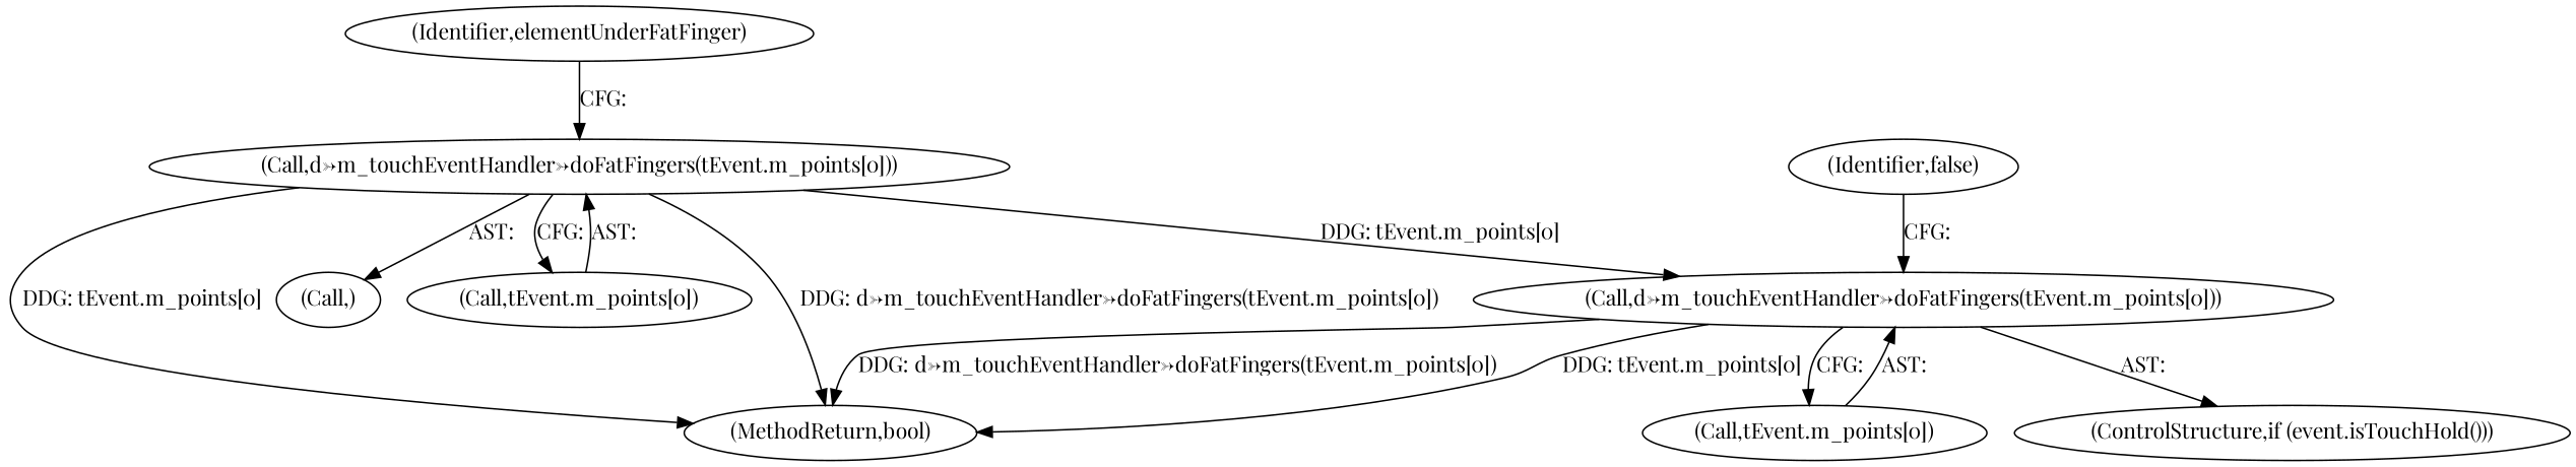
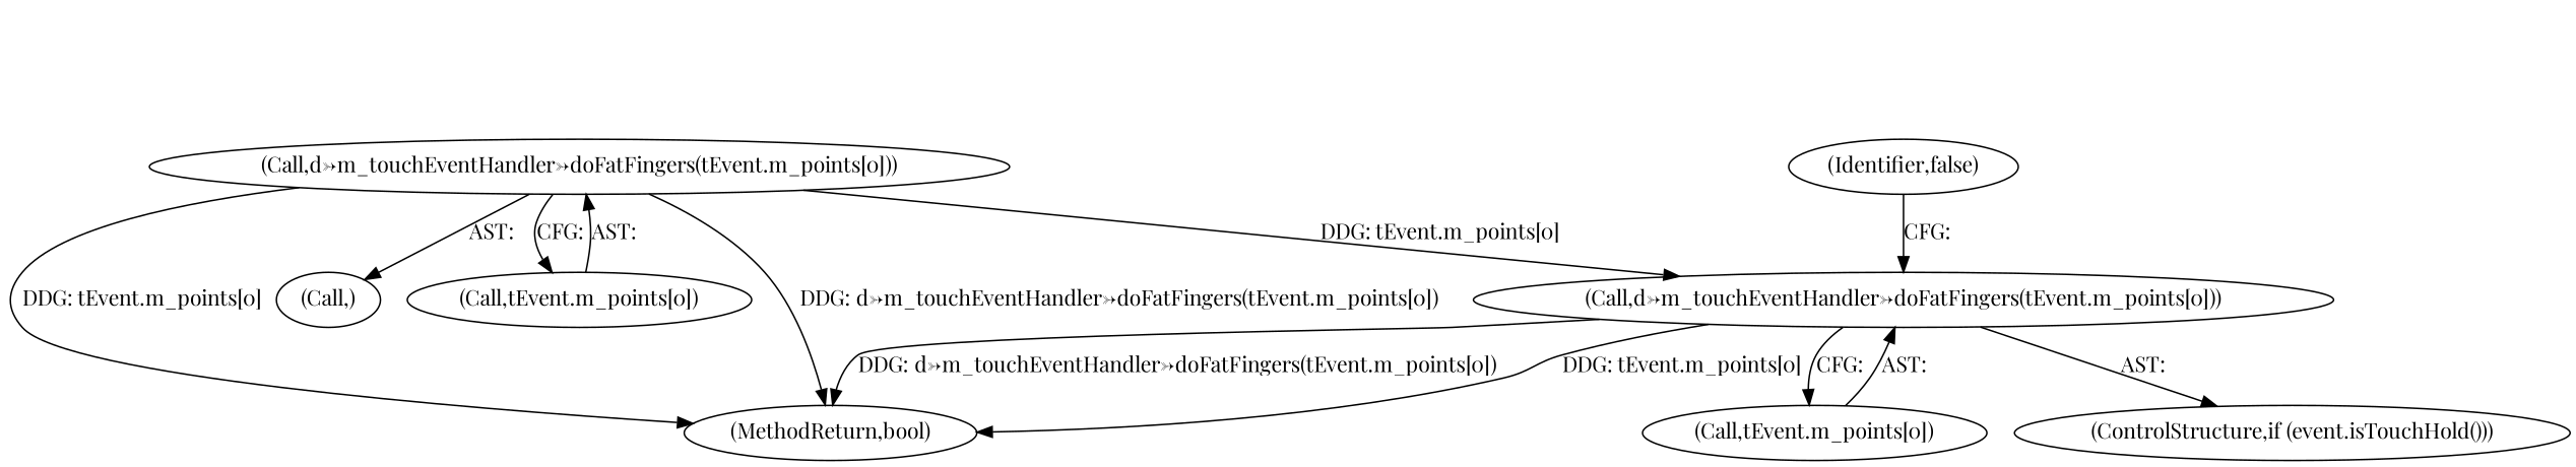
  digraph {
    fontname="Playfair Display"
    node [fontname="Playfair Display"]
    edge [fontname="Playfair Display"]
    n1 [label="(Call,d->m_touchEventHandler->doFatFingers(tEvent.m_points[0]))"]
    n2 [label="(Call,d->m_touchEventHandler->doFatFingers(tEvent.m_points[0]))"]
    n3 [label="(Call,)"]
    n4 [label="(MethodReturn,bool)"]
    n5 [label="(Call,tEvent.m_points[0])"]
    n6 [label="(ControlStructure,if (event.isTouchHold()))"]
    n7 [label="(Call,tEvent.m_points[0])"]
    n8 [label="(Identifier,false)"]
-   n9 [label="(Identifier,elementUnderFatFinger)"]
    n1 -> n2 [label="DDG: tEvent.m_points[0]"]
    n1 -> n3 [label="AST: "]
    n1 -> n4 [label="DDG: tEvent.m_points[0]"]
    n1 -> n4 [label="DDG: d->m_touchEventHandler->doFatFingers(tEvent.m_points[0])"]
    n1 -> n5 [label="CFG: "]
    n2 -> n4 [label="DDG: tEvent.m_points[0]"]
    n2 -> n4 [label="DDG: d->m_touchEventHandler->doFatFingers(tEvent.m_points[0])"]
    n2 -> n6 [label="AST: "]
    n2 -> n7 [label="CFG: "]
    n5 -> n1 [label="AST: "]
    n7 -> n2 [label="AST: "]
    n8 -> n2 [label="CFG: "]
-   n9 -> n1 [label="CFG: "]
  }
